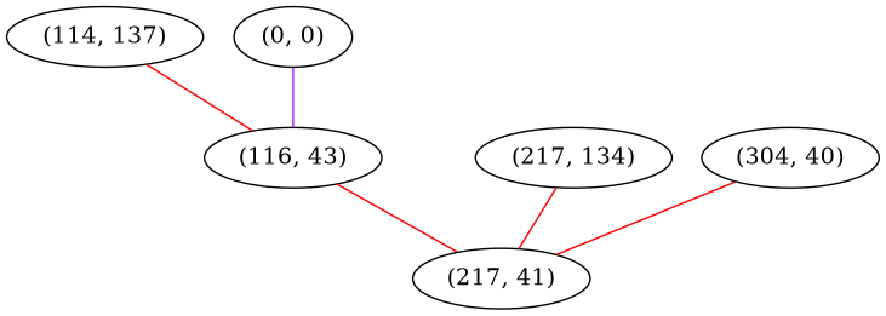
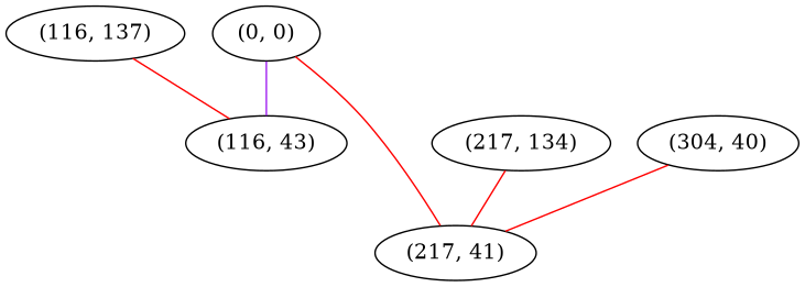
  graph {
    edge [color=red weight=1]
    "(0, 0)"
    "(116, 43)"
    "(217, 41)"
    n4 [label="(217, 134)"]
    n5 [label="(304, 40)"]
-   "(116, 137)" [label="(114, 137)"]
+   "(116, 137)"
    "(0, 0)" -- "(116, 43)" [color=purple weight=4]
-   "(116, 43)" -- "(217, 41)"
+   "(0, 0)" -- "(217, 41)"
    n4 -- "(217, 41)"
    n5 -- "(217, 41)"
    "(116, 137)" -- "(116, 43)"
  }
